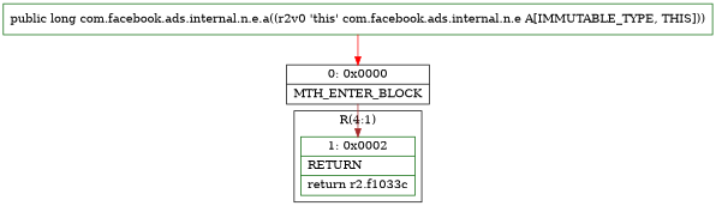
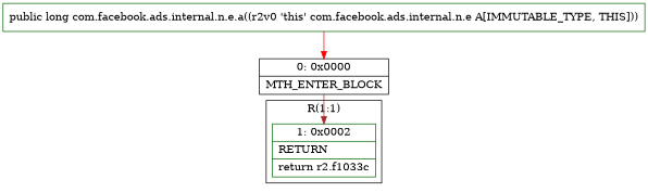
  digraph {
    node [color=darkgreen shape=record]
    n1 [label="{1\:\ 0x0002|RETURN\l|return r2.f1033c\l}"]
    n2 [color=black label="{0\:\ 0x0000|MTH_ENTER_BLOCK\l}"]
    n3 [label="{public long com.facebook.ads.internal.n.e.a((r2v0 'this' com.facebook.ads.internal.n.e A[IMMUTABLE_TYPE, THIS])) }"]
    subgraph cluster_1 {
-     label="R(4:1)"
+     label="R(1:1)"
      n1
    }
    n2 -> n1 [color=brown]
    n3 -> n2 [color=red]
  }
